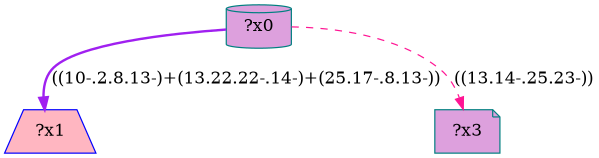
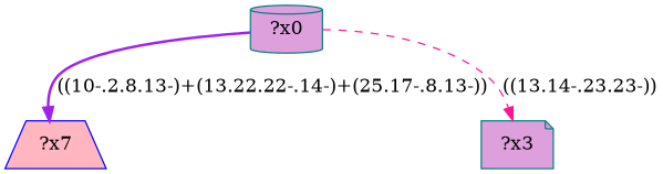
  digraph {
    node [color=teal fillcolor=plum style="filled,"]
    n1 [label="?x0" shape=cylinder]
-   n2 [color=blue fillcolor=lightpink label="?x1" shape=trapezium]
+   n2 [color=blue fillcolor=lightpink label="?x7" shape=trapezium]
    n3 [label="?x3" shape=note style=filled]
    n1 -> n2 [color=purple label="((10-.2.8.13-)+(13.22.22-.14-)+(25.17-.8.13-))" style=bold]
-   n1 -> n3 [color=deeppink label="((13.14-.25.23-))" style=dashed]
+   n1 -> n3 [color=deeppink label="((13.14-.23.23-))" style=dashed]
  }
